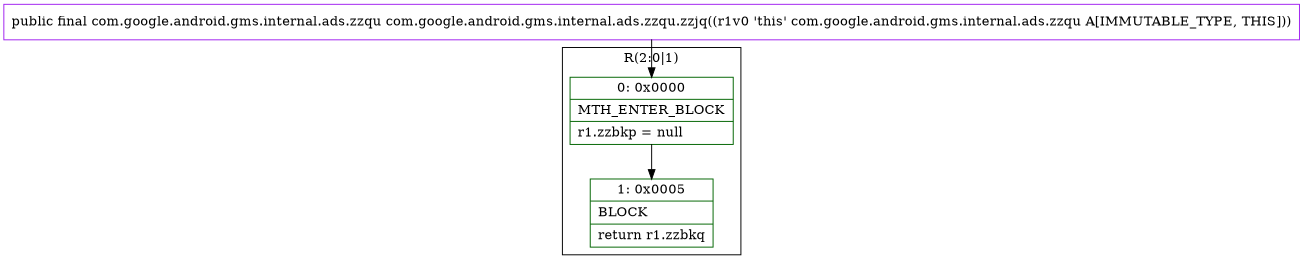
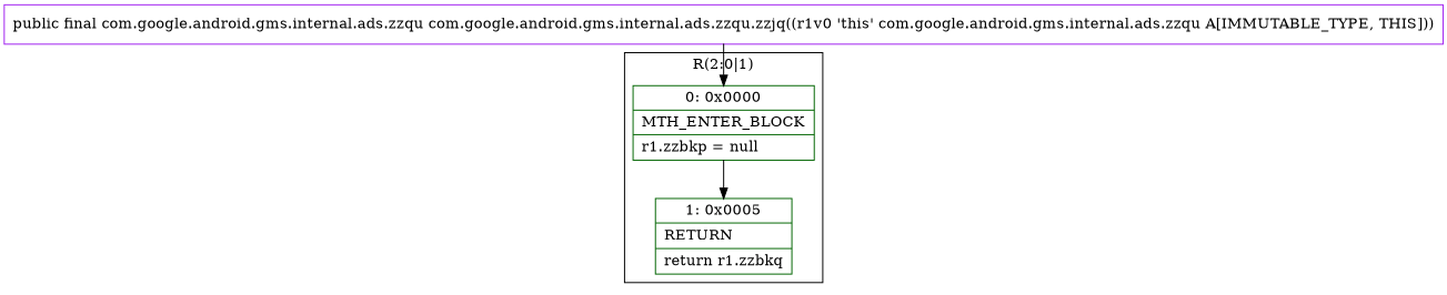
  digraph {
    fontname="DejaVu Serif"
    node [color=darkgreen shape=record fontname="DejaVu Serif"]
    edge [fontname="DejaVu Serif"]
    n1 [label="{0\:\ 0x0000|MTH_ENTER_BLOCK\l|r1.zzbkp = null\l}"]
-   n2 [label="{1\:\ 0x0005|BLOCK\l|return r1.zzbkq\l}"]
+   n2 [label="{1\:\ 0x0005|RETURN\l|return r1.zzbkq\l}"]
    n3 [label="{public final com.google.android.gms.internal.ads.zzqu com.google.android.gms.internal.ads.zzqu.zzjq((r1v0 'this' com.google.android.gms.internal.ads.zzqu A[IMMUTABLE_TYPE, THIS])) }" color=purple]
    subgraph cluster_1 {
      label="R(2:0|1)"
      n1
      n2
    }
    n1 -> n2
    n3 -> n1
  }
